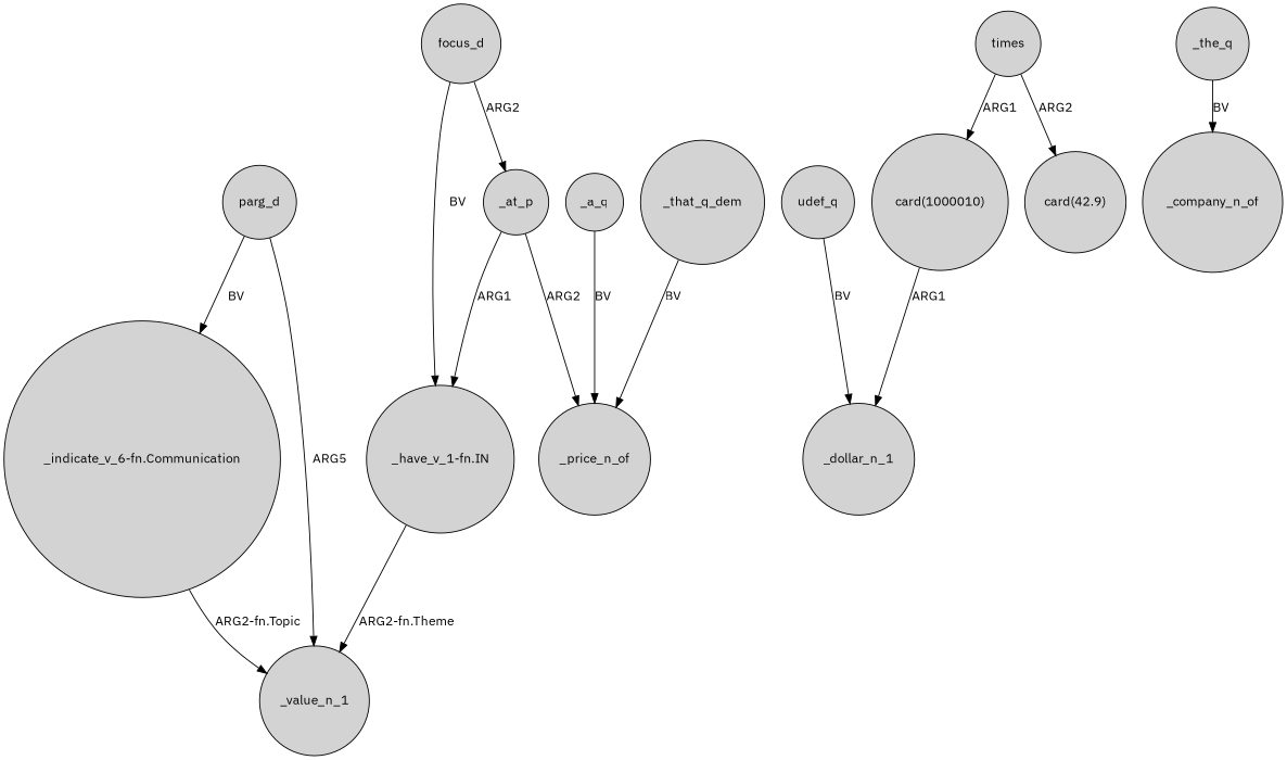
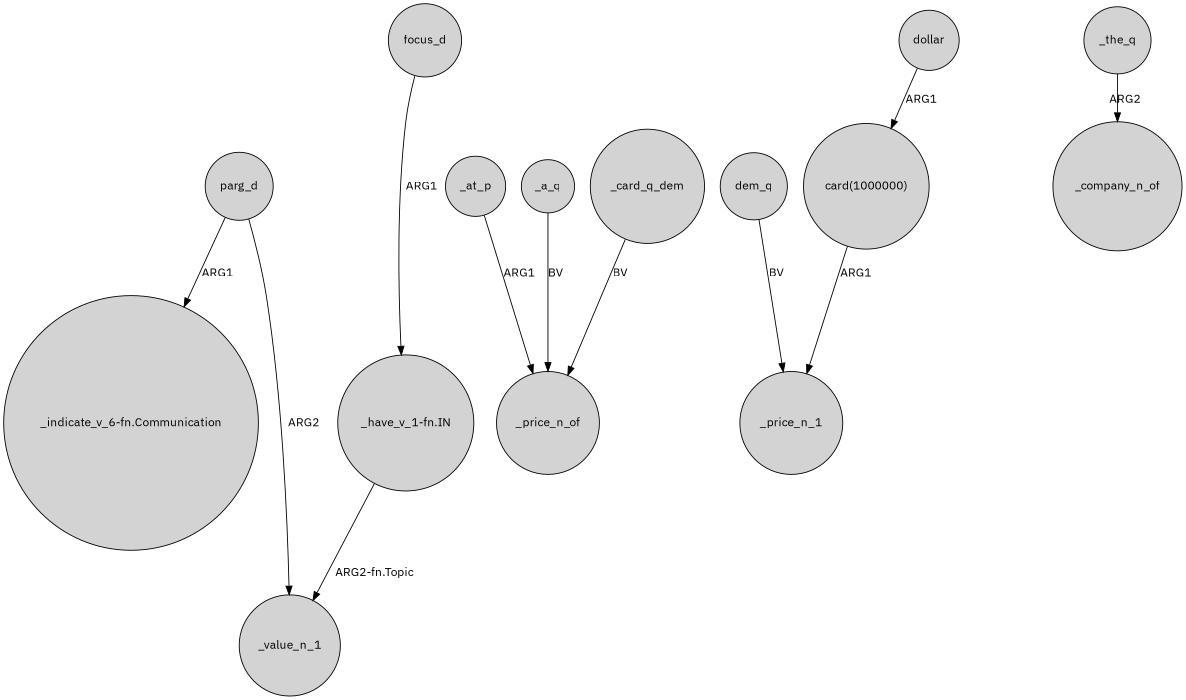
  digraph {
    fontname="IBM Plex Sans"
    node [fontname="IBM Plex Sans" shape=circle style=filled]
    edge [fontname="IBM Plex Sans"]
    focus_d
    "_have_v_1-fn.IN"
    _at_p
    _value_n_1
    _price_n_of
    _a_q
-   _that_q_dem
-   "card(1000000)" [label="card(1000010)"]
-   _dollar_n_1
-   times
-   "card(42.9)"
+   _that_q_dem [label=_card_q_dem]
+   "card(1000000)"
+   _dollar_n_1 [label=_price_n_1]
+   times [label=dollar]
    parg_d
    n13 [label="_indicate_v_6-fn.Communication"]
    _the_q
    _company_n_of
-   udef_q
-   focus_d -> "_have_v_1-fn.IN" [label=BV]
-   focus_d -> _at_p [label=ARG2]
-   "_have_v_1-fn.IN" -> _value_n_1 [label="ARG2-fn.Theme"]
-   _at_p -> "_have_v_1-fn.IN" [label=ARG1]
-   _at_p -> _price_n_of [label=ARG2]
+   udef_q [label=dem_q]
+   focus_d -> "_have_v_1-fn.IN" [label=ARG1]
+   "_have_v_1-fn.IN" -> _value_n_1 [label="ARG2-fn.Topic"]
+   _at_p -> _price_n_of [label=ARG1]
    _a_q -> _price_n_of [label=BV]
    _that_q_dem -> _price_n_of [label=BV]
    "card(1000000)" -> _dollar_n_1 [label=ARG1]
    times -> "card(1000000)" [label=ARG1]
-   times -> "card(42.9)" [label=ARG2]
-   parg_d -> _value_n_1 [label=ARG5]
-   parg_d -> n13 [label=BV]
-   n13 -> _value_n_1 [label="ARG2-fn.Topic"]
-   _the_q -> _company_n_of [label=BV]
+   parg_d -> _value_n_1 [label=ARG2]
+   parg_d -> n13 [label=ARG1]
+   _the_q -> _company_n_of [label=ARG2]
    udef_q -> _dollar_n_1 [label=BV]
  }
